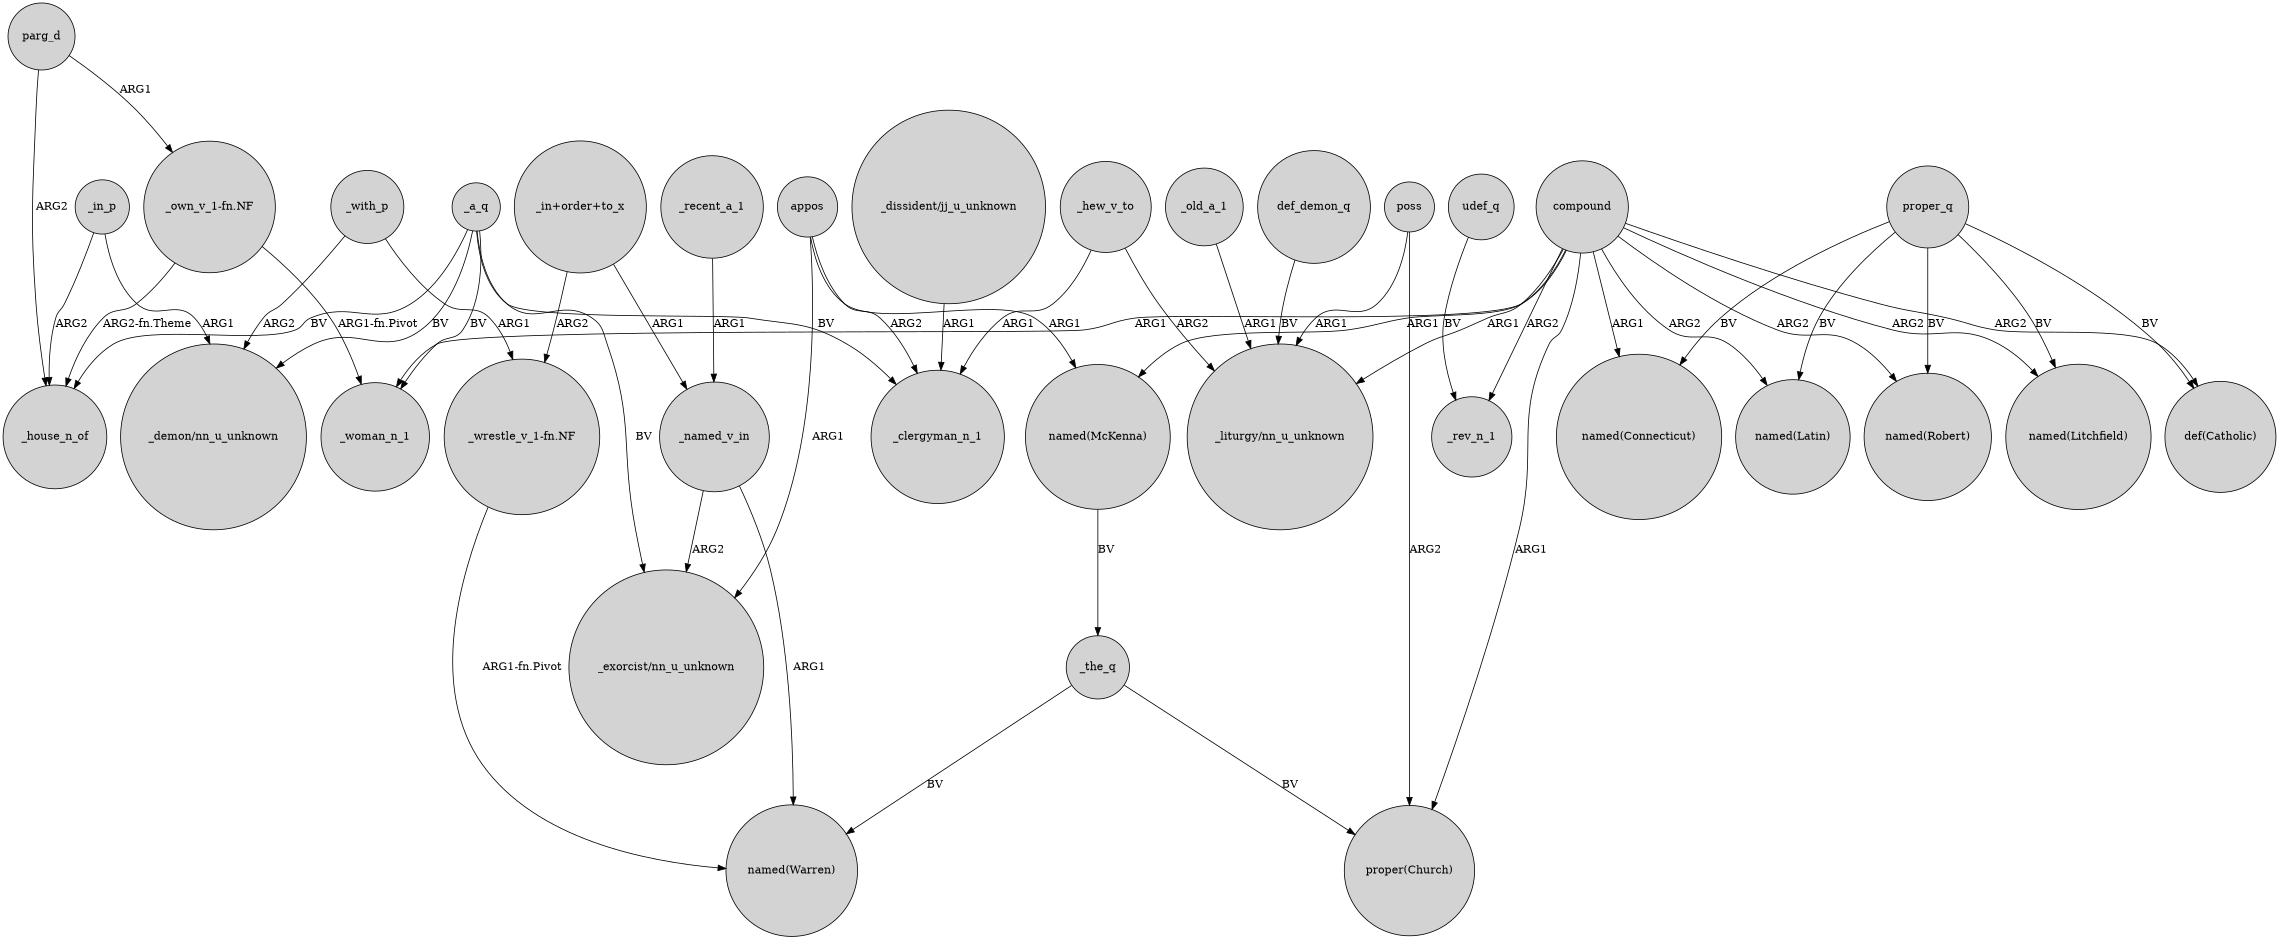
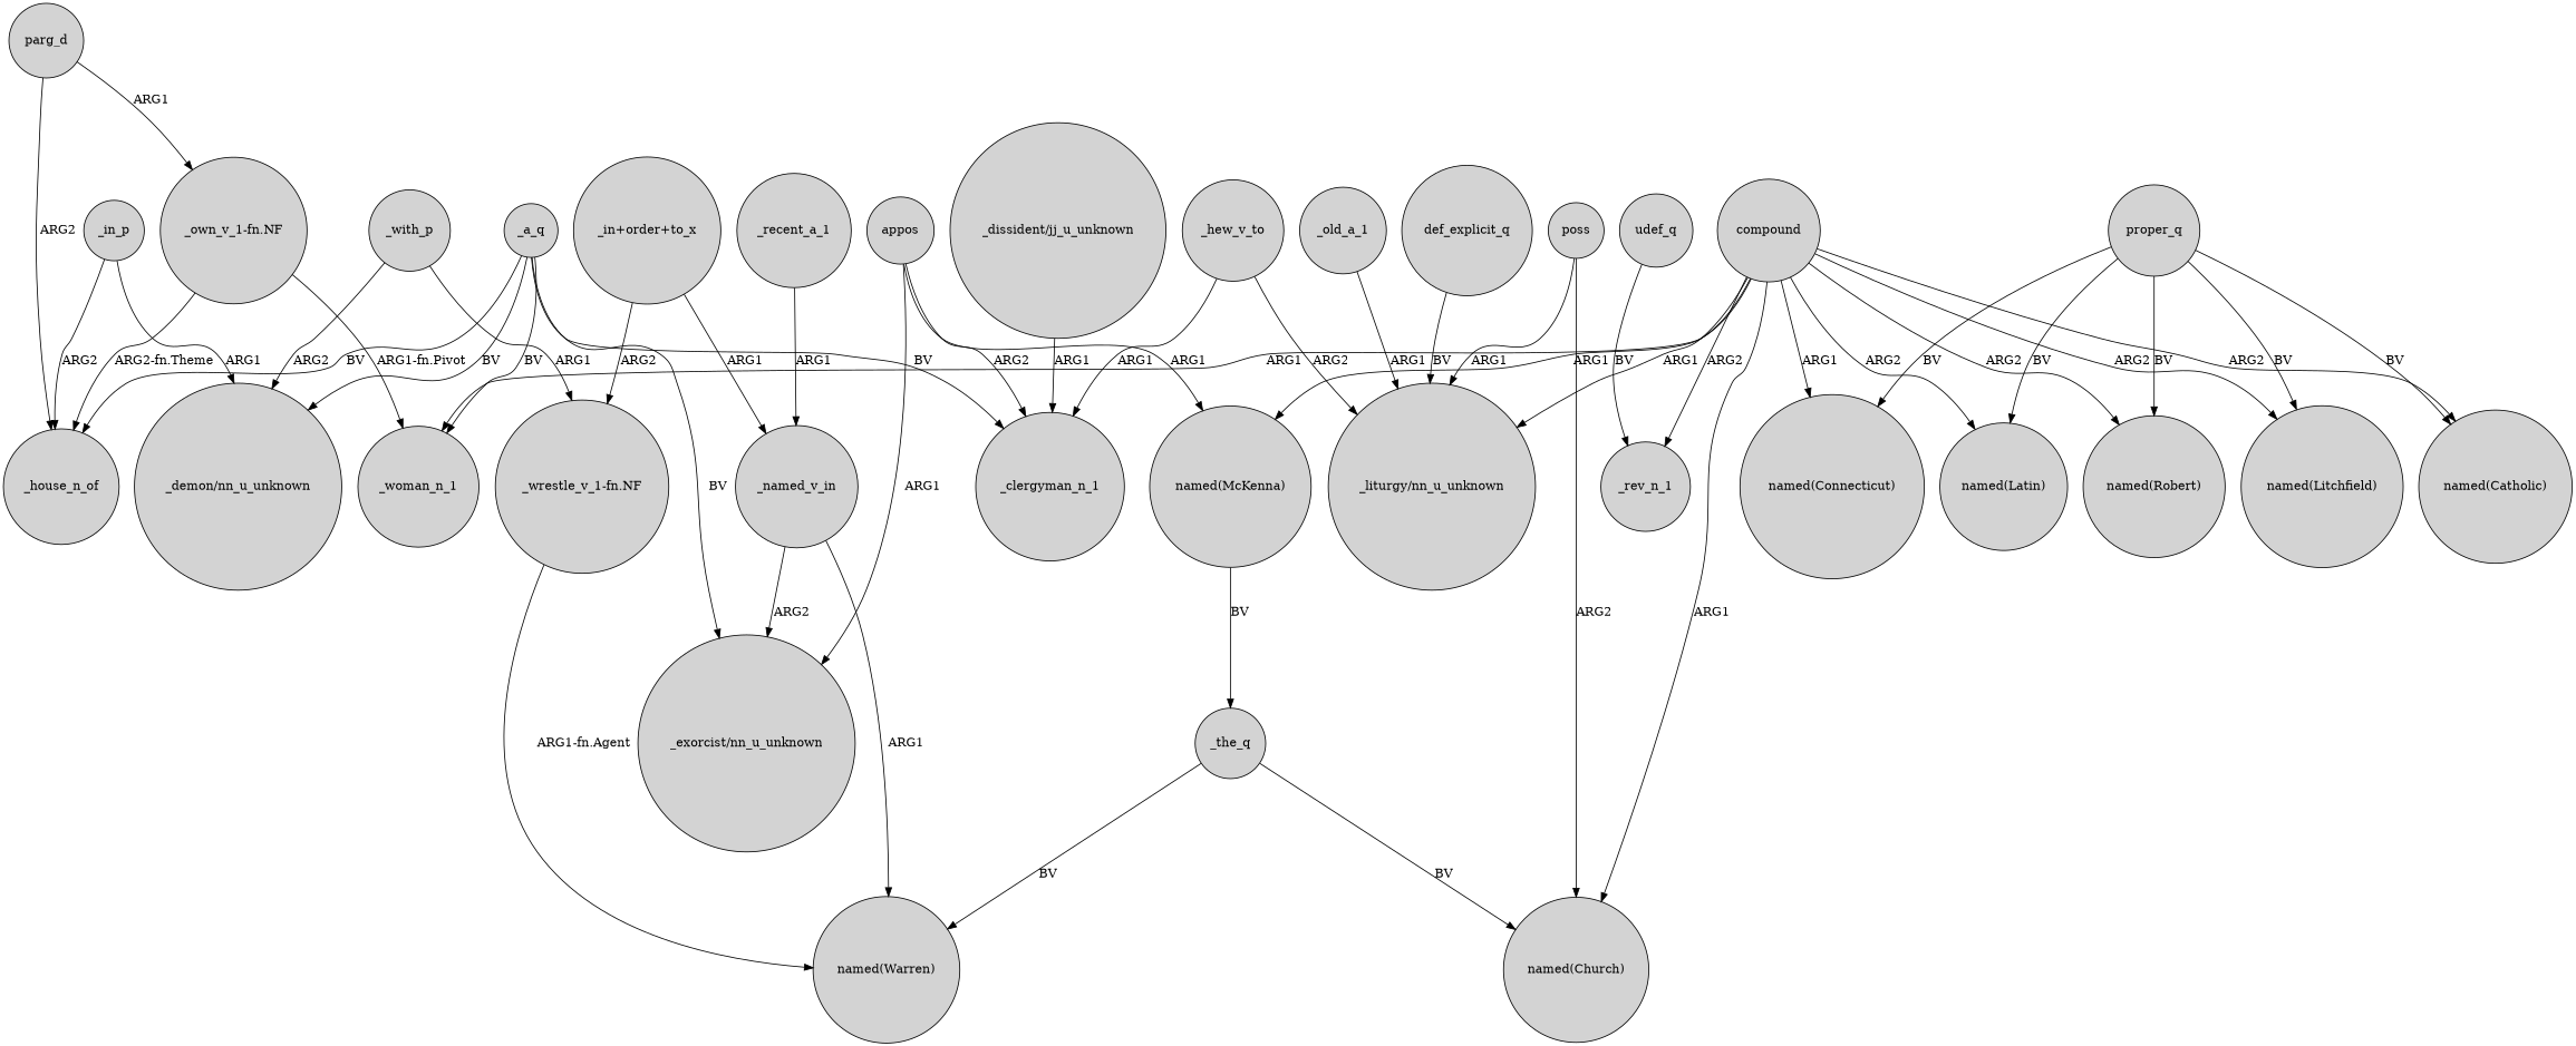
  digraph {
    node [shape=circle style=filled]
    _in_p
    "_demon/nn_u_unknown"
    _house_n_of
    _a_q
    _clergyman_n_1
    "_exorcist/nn_u_unknown"
    _woman_n_1
    compound
-   "named(Church)" [label="proper(Church)"]
+   "named(Church)"
    "named(McKenna)"
    "_liturgy/nn_u_unknown"
-   "named(Catholic)" [label="def(Catholic)"]
+   "named(Catholic)"
    "named(Robert)"
    _rev_n_1
    "named(Latin)"
    "named(Litchfield)"
    "named(Connecticut)"
    _the_q
    _with_p
    "_wrestle_v_1-fn.NF"
    "named(Warren)"
    appos
    "_in+order+to_x"
    n24 [label=_named_v_in]
    _old_a_1
    parg_d
    "_own_v_1-fn.NF"
    proper_q
    udef_q
    poss
-   def_explicit_q [label=def_demon_q]
+   def_explicit_q
    _hew_v_to
    "_dissident/jj_u_unknown"
    _recent_a_1
    _in_p -> "_demon/nn_u_unknown" [label=ARG1]
    _in_p -> _house_n_of [label=ARG2]
    _a_q -> "_demon/nn_u_unknown" [label=BV]
    _a_q -> _house_n_of [label=BV]
    _a_q -> _clergyman_n_1 [label=BV]
    _a_q -> "_exorcist/nn_u_unknown" [label=BV]
    _a_q -> _woman_n_1 [label=BV]
    compound -> _woman_n_1 [label=ARG1]
    compound -> "named(Church)" [label=ARG1]
    compound -> "named(McKenna)" [label=ARG1]
    compound -> "_liturgy/nn_u_unknown" [label=ARG1]
    compound -> "named(Catholic)" [label=ARG2]
    compound -> "named(Robert)" [label=ARG2]
    compound -> _rev_n_1 [label=ARG2]
    compound -> "named(Latin)" [label=ARG2]
    compound -> "named(Litchfield)" [label=ARG2]
    compound -> "named(Connecticut)" [label=ARG1]
    "named(McKenna)" -> _the_q [label=BV]
    _the_q -> "named(Church)" [label=BV]
    _the_q -> "named(Warren)" [label=BV]
    _with_p -> "_demon/nn_u_unknown" [label=ARG2]
    _with_p -> "_wrestle_v_1-fn.NF" [label=ARG1]
-   "_wrestle_v_1-fn.NF" -> "named(Warren)" [label="ARG1-fn.Pivot"]
+   "_wrestle_v_1-fn.NF" -> "named(Warren)" [label="ARG1-fn.Agent"]
    appos -> _clergyman_n_1 [label=ARG2]
    appos -> "_exorcist/nn_u_unknown" [label=ARG1]
    appos -> "named(McKenna)" [label=ARG1]
    "_in+order+to_x" -> "_wrestle_v_1-fn.NF" [label=ARG2]
    "_in+order+to_x" -> n24 [label=ARG1]
    n24 -> "_exorcist/nn_u_unknown" [label=ARG2]
    n24 -> "named(Warren)" [label=ARG1]
    _old_a_1 -> "_liturgy/nn_u_unknown" [label=ARG1]
    parg_d -> _house_n_of [label=ARG2]
    parg_d -> "_own_v_1-fn.NF" [label=ARG1]
    "_own_v_1-fn.NF" -> _house_n_of [label="ARG2-fn.Theme"]
    "_own_v_1-fn.NF" -> _woman_n_1 [label="ARG1-fn.Pivot"]
    proper_q -> "named(Catholic)" [label=BV]
    proper_q -> "named(Robert)" [label=BV]
    proper_q -> "named(Latin)" [label=BV]
    proper_q -> "named(Litchfield)" [label=BV]
    proper_q -> "named(Connecticut)" [label=BV]
    udef_q -> _rev_n_1 [label=BV]
    poss -> "named(Church)" [label=ARG2]
    poss -> "_liturgy/nn_u_unknown" [label=ARG1]
    def_explicit_q -> "_liturgy/nn_u_unknown" [label=BV]
    _hew_v_to -> _clergyman_n_1 [label=ARG1]
    _hew_v_to -> "_liturgy/nn_u_unknown" [label=ARG2]
    "_dissident/jj_u_unknown" -> _clergyman_n_1 [label=ARG1]
    _recent_a_1 -> n24 [label=ARG1]
  }
